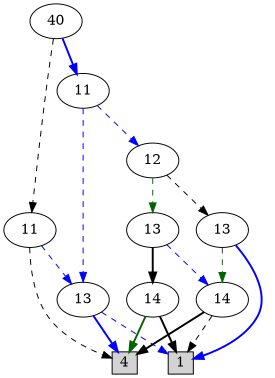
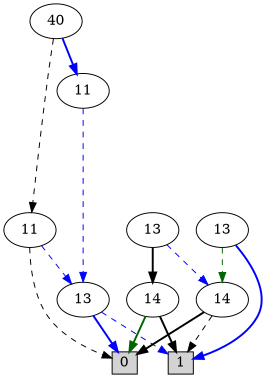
  digraph {
    edge [color=blue style=dashed]
-   n1 [height=0.3 label=4 shape=box style=filled width=0.3]
+   n1 [height=0.3 label=0 shape=box style=filled width=0.3]
    n2 [height=0.3 label=1 shape=box style=filled width=0.3]
    n3 [label=40]
    n4 [label=11]
    n5 [label=11]
    n6 [label=13]
-   n7 [label=12]
    n8 [label=13]
    n9 [label=13]
    n10 [label=14]
    n11 [label=14]
    n3 -> n4 [color=black]
    n3 -> n5 [style=bold]
    n4 -> n1 [color=black]
    n4 -> n6
    n5 -> n6
-   n5 -> n7
    n6 -> n1 [style=bold]
    n6 -> n2
-   n7 -> n8 [color=darkgreen]
-   n7 -> n9 [color=black]
    n8 -> n10
    n8 -> n11 [color=black style=bold]
    n9 -> n2 [style=bold]
    n9 -> n10 [color=darkgreen]
    n10 -> n1 [color=black style=bold]
    n10 -> n2 [color=black]
    n11 -> n1 [color=darkgreen style=bold]
    n11 -> n2 [color=black style=bold]
  }
